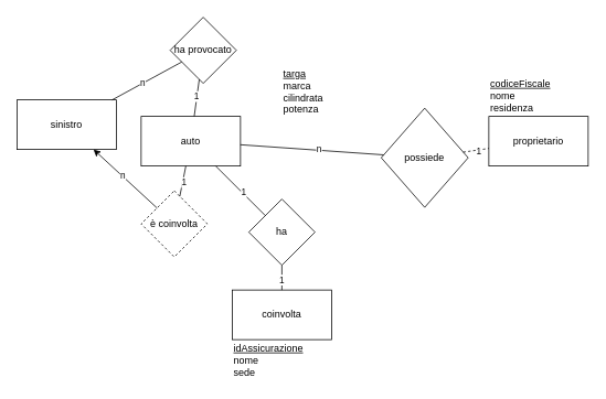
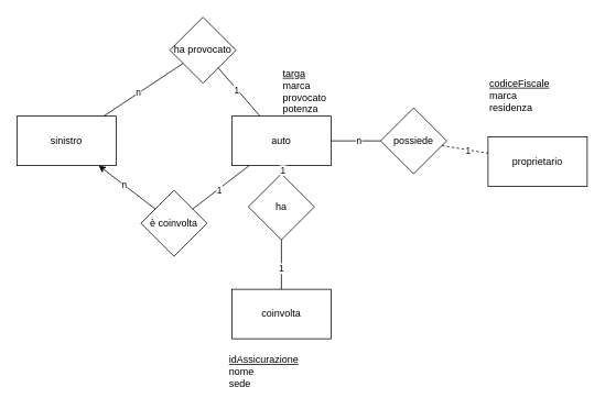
  <mxCell id="0" />
  <mxCell id="1" parent="0" />
- <mxCell id="2" value="sinistro" style="rounded=0;whiteSpace=wrap;html=1;" vertex="1" parent="1"><mxGeometry x="20" y="120" width="120" height="60" as="geometry" /></mxCell>
- <mxCell id="3" value="proprietario" style="rounded=0;whiteSpace=wrap;html=1;" vertex="1" parent="1"><mxGeometry x="590" y="140" width="120" height="60" as="geometry" /></mxCell>
+ <mxCell id="2" value="sinistro" style="rounded=0;whiteSpace=wrap;html=1;" vertex="1" parent="1"><mxGeometry x="20" y="140" width="120" height="60" as="geometry" /></mxCell>
+ <mxCell id="3" value="proprietario" style="rounded=0;whiteSpace=wrap;html=1;" vertex="1" parent="1"><mxGeometry x="590" y="165" width="120" height="60" as="geometry" /></mxCell>
  <mxCell id="4" value="coinvolta" style="rounded=0;whiteSpace=wrap;html=1;" vertex="1" parent="1"><mxGeometry x="280" y="350" width="120" height="60" as="geometry" /></mxCell>
- <mxCell id="5" value="auto" style="rounded=0;whiteSpace=wrap;html=1;" vertex="1" parent="1"><mxGeometry x="170" y="140" width="120" height="60" as="geometry" /></mxCell>
- <mxCell id="6" value="è coinvolta" style="rhombus;whiteSpace=wrap;html=1;dashed=1;" vertex="1" parent="1"><mxGeometry x="170" y="230" width="80" height="80" as="geometry" /></mxCell>
+ <mxCell id="5" value="auto" style="rounded=0;whiteSpace=wrap;html=1;" vertex="1" parent="1"><mxGeometry x="280" y="140" width="120" height="60" as="geometry" /></mxCell>
+ <mxCell id="6" value="è coinvolta" style="rhombus;whiteSpace=wrap;html=1;" vertex="1" parent="1"><mxGeometry x="170" y="230" width="80" height="80" as="geometry" /></mxCell>
  <mxCell id="7" value="" style="endArrow=none;html=1;" edge="1" parent="1" source="5" target="6"><mxGeometry width="50" height="50" relative="1" as="geometry"><mxPoint x="210" y="560" as="sourcePoint" /><mxPoint x="250" y="610" as="targetPoint" /><Array as="points" /></mxGeometry></mxCell>
  <mxCell id="8" value="1" style="edgeLabel;html=1;align=center;verticalAlign=middle;resizable=0;points=[];" vertex="1" connectable="0" parent="7"><mxGeometry x="0.09" y="1" relative="1" as="geometry"><mxPoint as="offset" /></mxGeometry></mxCell>
  <mxCell id="9" value="" style="endArrow=classic;html=1;" edge="1" parent="1" source="6" target="2"><mxGeometry width="50" height="50" relative="1" as="geometry"><mxPoint x="220" y="570" as="sourcePoint" /><mxPoint x="280" y="570" as="targetPoint" /><Array as="points" /></mxGeometry></mxCell>
  <mxCell id="10" value="n" style="edgeLabel;html=1;align=center;verticalAlign=middle;resizable=0;points=[];" vertex="1" connectable="0" parent="9"><mxGeometry x="0.12" y="-1" relative="1" as="geometry"><mxPoint as="offset" /></mxGeometry></mxCell>
- <mxCell id="11" value="possiede" style="rhombus;whiteSpace=wrap;html=1;" vertex="1" parent="1"><mxGeometry x="460" y="130" width="105" height="120" as="geometry" /></mxCell>
+ <mxCell id="11" value="possiede" style="rhombus;whiteSpace=wrap;html=1;" vertex="1" parent="1"><mxGeometry x="460" y="130" width="80" height="80" as="geometry" /></mxCell>
  <mxCell id="12" value="" style="endArrow=none;html=1;" edge="1" parent="1" source="5" target="11"><mxGeometry width="50" height="50" relative="1" as="geometry"><mxPoint x="400" y="170" as="sourcePoint" /><mxPoint x="440" y="220" as="targetPoint" /></mxGeometry></mxCell>
  <mxCell id="13" value="n" style="edgeLabel;html=1;align=center;verticalAlign=middle;resizable=0;points=[];" vertex="1" connectable="0" parent="12"><mxGeometry x="0.09" y="1" relative="1" as="geometry"><mxPoint as="offset" /></mxGeometry></mxCell>
  <mxCell id="14" value="" style="endArrow=none;html=1;dashed=1;" edge="1" parent="1" source="11" target="3"><mxGeometry width="50" height="50" relative="1" as="geometry"><mxPoint x="410" y="180" as="sourcePoint" /><mxPoint x="590" y="170" as="targetPoint" /><Array as="points" /></mxGeometry></mxCell>
  <mxCell id="15" value="1" style="edgeLabel;html=1;align=center;verticalAlign=middle;resizable=0;points=[];" vertex="1" connectable="0" parent="14"><mxGeometry x="0.12" y="-1" relative="1" as="geometry"><mxPoint as="offset" /></mxGeometry></mxCell>
- <mxCell id="16" value="&lt;u&gt;codiceFiscale&lt;/u&gt;&lt;br&gt;nome&lt;br&gt;residenza" style="text;html=1;align=left;verticalAlign=middle;resizable=0;points=[];autosize=1;" vertex="1" parent="1"><mxGeometry x="590" y="90" width="90" height="50" as="geometry" /></mxCell>
- <mxCell id="17" value="&lt;u&gt;targa&lt;br&gt;&lt;/u&gt;marca&lt;br&gt;cilindrata&lt;br&gt;potenza" style="text;html=1;align=left;verticalAlign=middle;resizable=0;points=[];autosize=1;" vertex="1" parent="1"><mxGeometry x="340" y="80" width="60" height="60" as="geometry" /></mxCell>
- <mxCell id="18" value="ha" style="rhombus;whiteSpace=wrap;html=1;" vertex="1" parent="1"><mxGeometry x="300" y="240" width="80" height="80" as="geometry" /></mxCell>
+ <mxCell id="16" value="&lt;u&gt;codiceFiscale&lt;/u&gt;&lt;br&gt;marca&lt;br&gt;residenza" style="text;html=1;align=left;verticalAlign=middle;resizable=0;points=[];autosize=1;" vertex="1" parent="1"><mxGeometry x="590" y="90" width="90" height="50" as="geometry" /></mxCell>
+ <mxCell id="17" value="&lt;u&gt;targa&lt;br&gt;&lt;/u&gt;marca&lt;br&gt;provocato&lt;br&gt;potenza" style="text;html=1;align=left;verticalAlign=middle;resizable=0;points=[];autosize=1;" vertex="1" parent="1"><mxGeometry x="340" y="80" width="60" height="60" as="geometry" /></mxCell>
+ <mxCell id="18" value="ha" style="rhombus;whiteSpace=wrap;html=1;" vertex="1" parent="1"><mxGeometry x="300" y="210" width="80" height="80" as="geometry" /></mxCell>
  <mxCell id="19" value="" style="endArrow=none;html=1;" edge="1" parent="1" source="5" target="18"><mxGeometry width="50" height="50" relative="1" as="geometry"><mxPoint x="245" y="280" as="sourcePoint" /><mxPoint x="285" y="330" as="targetPoint" /></mxGeometry></mxCell>
  <mxCell id="20" value="1" style="edgeLabel;html=1;align=center;verticalAlign=middle;resizable=0;points=[];" vertex="1" connectable="0" parent="19"><mxGeometry x="0.09" y="1" relative="1" as="geometry"><mxPoint as="offset" /></mxGeometry></mxCell>
  <mxCell id="21" value="" style="endArrow=none;html=1;" edge="1" parent="1" source="18" target="4"><mxGeometry width="50" height="50" relative="1" as="geometry"><mxPoint x="255" y="290" as="sourcePoint" /><mxPoint x="435" y="280" as="targetPoint" /><Array as="points" /></mxGeometry></mxCell>
  <mxCell id="22" value="1" style="edgeLabel;html=1;align=center;verticalAlign=middle;resizable=0;points=[];" vertex="1" connectable="0" parent="21"><mxGeometry x="0.12" y="-1" relative="1" as="geometry"><mxPoint as="offset" /></mxGeometry></mxCell>
- <mxCell id="23" value="&lt;u&gt;idAssicurazione&lt;/u&gt;&lt;br&gt;nome&lt;br&gt;sede" style="text;html=1;align=left;verticalAlign=middle;resizable=0;points=[];autosize=1;" vertex="1" parent="1"><mxGeometry x="280" y="410" width="100" height="50" as="geometry" /></mxCell>
+ <mxCell id="23" value="&lt;u&gt;idAssicurazione&lt;/u&gt;&lt;br&gt;nome&lt;br&gt;sede" style="text;html=1;align=left;verticalAlign=middle;resizable=0;points=[];autosize=1;" vertex="1" parent="1"><mxGeometry x="275" y="425" width="100" height="50" as="geometry" /></mxCell>
  <mxCell id="24" value="ha provocato" style="rhombus;whiteSpace=wrap;html=1;" vertex="1" parent="1"><mxGeometry x="205" y="20" width="80" height="80" as="geometry" /></mxCell>
  <mxCell id="25" value="" style="endArrow=none;html=1;" edge="1" parent="1" source="5" target="24"><mxGeometry width="50" height="50" relative="1" as="geometry"><mxPoint x="300" y="20" as="sourcePoint" /><mxPoint x="252" y="430" as="targetPoint" /><Array as="points" /></mxGeometry></mxCell>
  <mxCell id="26" value="1" style="edgeLabel;html=1;align=center;verticalAlign=middle;resizable=0;points=[];" vertex="1" connectable="0" parent="25"><mxGeometry x="0.09" y="1" relative="1" as="geometry"><mxPoint as="offset" /></mxGeometry></mxCell>
  <mxCell id="27" value="" style="endArrow=none;html=1;" edge="1" parent="1" source="24" target="2"><mxGeometry width="50" height="50" relative="1" as="geometry"><mxPoint x="222" y="390" as="sourcePoint" /><mxPoint x="118" y="20" as="targetPoint" /><Array as="points" /></mxGeometry></mxCell>
  <mxCell id="28" value="n" style="edgeLabel;html=1;align=center;verticalAlign=middle;resizable=0;points=[];" vertex="1" connectable="0" parent="27"><mxGeometry x="0.12" y="-1" relative="1" as="geometry"><mxPoint as="offset" /></mxGeometry></mxCell>
